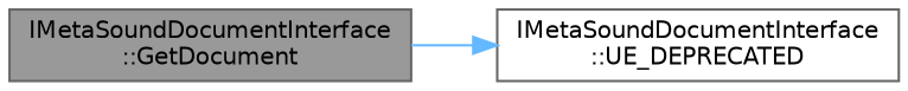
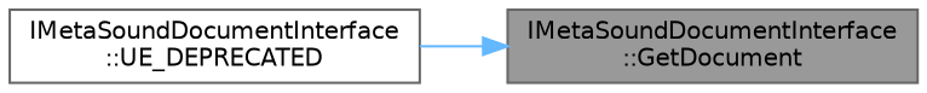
  digraph {
    rankdir=RL
    node [fontname=Helvetica fontsize=10 shape=box style=filled]
    n1 [color=gray40 fillcolor=grey60 fontcolor=black height=0.2 label="IMetaSoundDocumentInterface\l::GetDocument" width=0.4]
    n2 [color=grey40 fillcolor=white height=0.2 label="IMetaSoundDocumentInterface\l::UE_DEPRECATED" width=0.4]
-   n2 -> n1 [color=steelblue1 dir=back fontname=Helvetica fontsize=10 labelfontname=Helvetica labelfontsize=10 style=solid]
+   n1 -> n2 [color=steelblue1 dir=back fontname=Helvetica fontsize=10 labelfontname=Helvetica labelfontsize=10 style=solid]
  }
